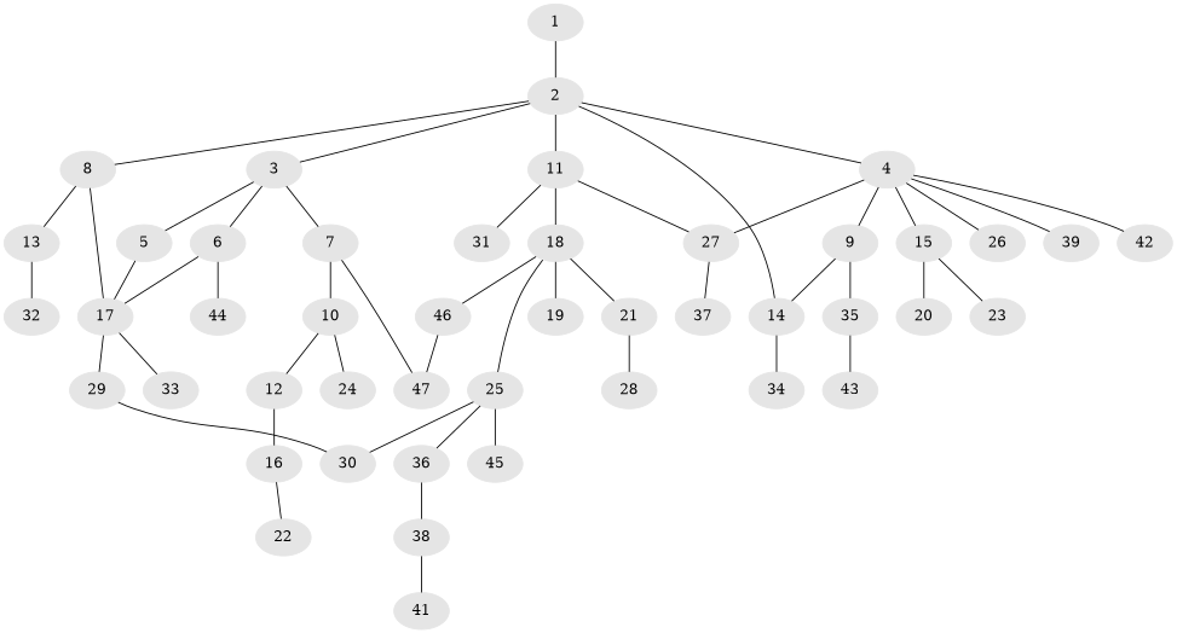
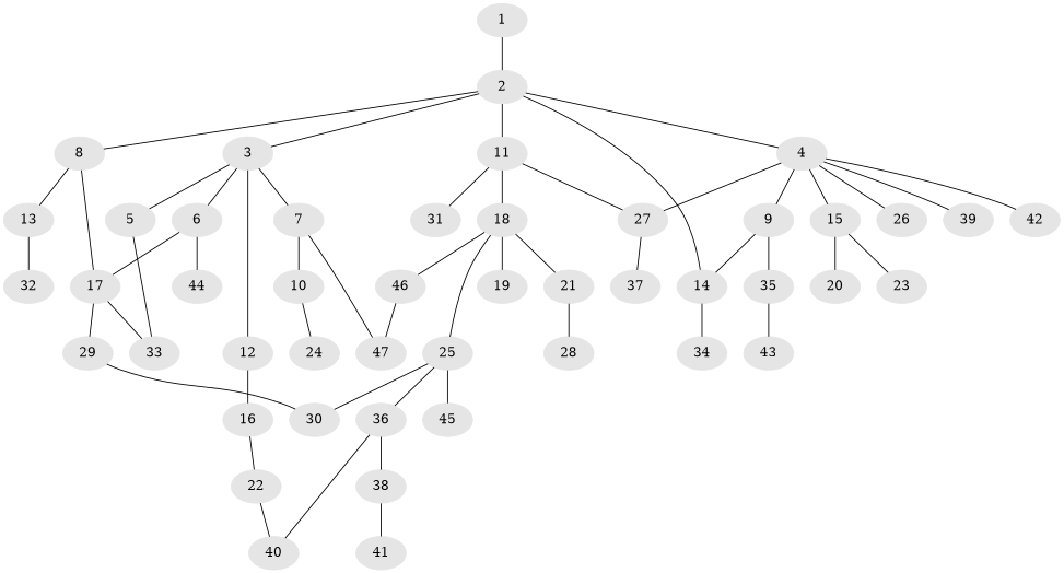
  graph {
    node [color=gray90 style=filled]
    edge [weight=1.0]
    1
    2
    3
    4
    8
    11
    14
    5
    6
    7
    12
    9
    15
    26
    27
    39
    42
    17
    13
    18
    31
    34
    44
    10
    47
    16
    35
    20
    23
    37
    29
    33
    24
    32
    43
    19
    21
    25
    46
    22
+   40
    30
    28
    36
    45
    38
    41
    1 -- 2
    2 -- 3
    2 -- 4
    2 -- 8
    2 -- 11
    2 -- 14
    3 -- 5
    3 -- 6 [weight=2.0]
    3 -- 7
-   10 -- 12 [weight=3.0]
+   3 -- 12 [weight=3.0]
    4 -- 9
    4 -- 15
    4 -- 26
    4 -- 27 [weight=2.0]
    4 -- 39
    4 -- 42
    8 -- 17
    8 -- 13
    11 -- 27
    11 -- 18
    11 -- 31
    14 -- 34
-   5 -- 17
+   5 -- 33
    6 -- 17
    6 -- 44 [weight=2.0]
    7 -- 10
    7 -- 47
    12 -- 16
    9 -- 14
    9 -- 35
    15 -- 20 [weight=3.0]
    15 -- 23
    27 -- 37
    17 -- 29
    17 -- 33
    13 -- 32
    18 -- 19
    18 -- 21
    18 -- 25
    18 -- 46
    10 -- 24
    16 -- 22
    35 -- 43
    29 -- 30
    21 -- 28
    25 -- 30
    25 -- 36
    25 -- 45
    46 -- 47
+   22 -- 40
+   36 -- 40
    36 -- 38
    38 -- 41
  }
